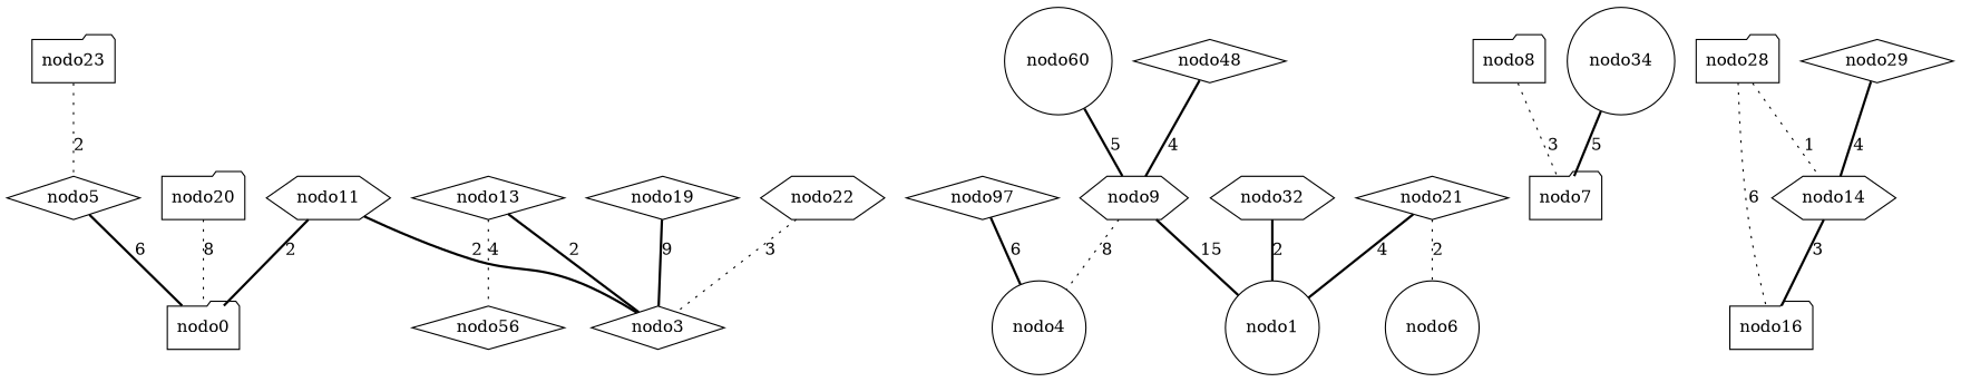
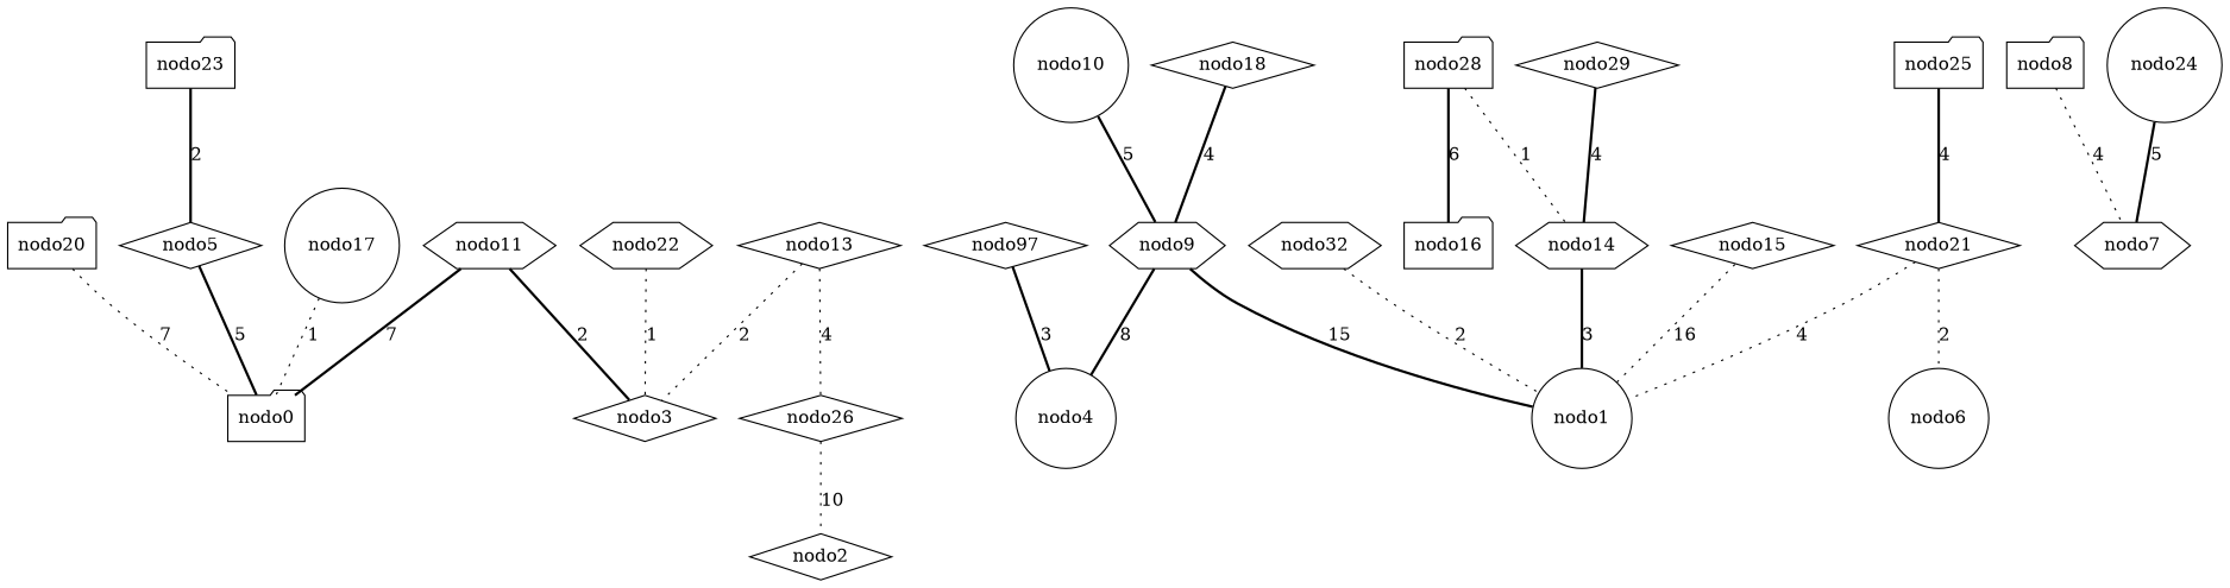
  graph {
    node [shape=diamond]
    edge [style=bold]
    n1 [label=nodo0 shape=folder]
    n2 [label=nodo1 shape=circle]
+   n3 [label=nodo2]
    n4 [label=nodo3]
    n5 [label=nodo4 shape=circle]
    n6 [label=nodo5]
    n7 [label=nodo6 shape=circle]
-   n8 [label=nodo7 shape=folder]
+   n8 [label=nodo7 shape=hexagon]
    n9 [label=nodo8 shape=folder]
    n10 [label=nodo9 shape=hexagon]
-   n11 [label=nodo60 shape=circle]
+   n11 [label=nodo10 shape=circle]
    n12 [label=nodo11 shape=hexagon]
    n13 [label=nodo32 shape=hexagon]
    n14 [label=nodo13]
-   n15 [label=nodo56]
+   n15 [label=nodo26]
    n16 [label=nodo14 shape=hexagon]
+   n17 [label=nodo15]
    n18 [label=nodo16 shape=folder]
-   n20 [label=nodo48]
-   n21 [label=nodo19]
+   n19 [label=nodo17 shape=circle]
+   n20 [label=nodo18]
    n22 [label=nodo20 shape=folder]
    n23 [label=nodo21]
    n24 [label=nodo22 shape=hexagon]
    n25 [label=nodo23 shape=folder]
-   n26 [label=nodo34 shape=circle]
+   n26 [label=nodo24 shape=circle]
+   n27 [label=nodo25 shape=folder]
    n28 [label=nodo97]
    n29 [label=nodo28 shape=folder]
    n30 [label=nodo29]
-   n6 -- n1 [label=6]
-   n9 -- n8 [label=3 style=dotted]
+   n6 -- n1 [label=5]
+   n9 -- n8 [label=4 style=dotted]
    n10 -- n2 [label=15]
-   n10 -- n5 [label=8 style=dotted]
+   n10 -- n5 [label=8]
    n11 -- n10 [label=5]
-   n12 -- n1 [label=2]
+   n12 -- n1 [label=7]
    n12 -- n4 [label=2]
-   n13 -- n2 [label=2]
-   n14 -- n4 [label=2]
+   n13 -- n2 [label=2 style=dotted]
+   n14 -- n4 [label=2 style=dotted]
    n14 -- n15 [label=4 style=dotted]
-   n16 -- n18 [label=3]
+   n15 -- n3 [label=10 style=dotted]
+   n16 -- n2 [label=3]
+   n17 -- n2 [label=16 style=dotted]
+   n19 -- n1 [label=1 style=dotted]
    n20 -- n10 [label=4]
-   n21 -- n4 [label=9]
-   n22 -- n1 [label=8 style=dotted]
-   n23 -- n2 [label=4]
+   n22 -- n1 [label=7 style=dotted]
+   n23 -- n2 [label=4 style=dotted]
    n23 -- n7 [label=2 style=dotted]
-   n24 -- n4 [label=3 style=dotted]
-   n25 -- n6 [label=2 style=dotted]
+   n24 -- n4 [label=1 style=dotted]
+   n25 -- n6 [label=2]
    n26 -- n8 [label=5]
-   n28 -- n5 [label=6]
+   n27 -- n23 [label=4]
+   n28 -- n5 [label=3]
    n29 -- n16 [label=1 style=dotted]
-   n29 -- n18 [label=6 style=dotted]
+   n29 -- n18 [label=6]
    n30 -- n16 [label=4]
  }
